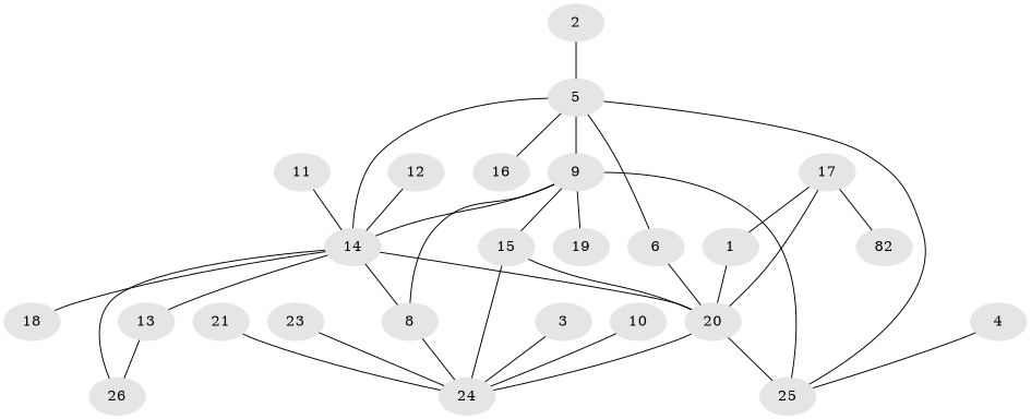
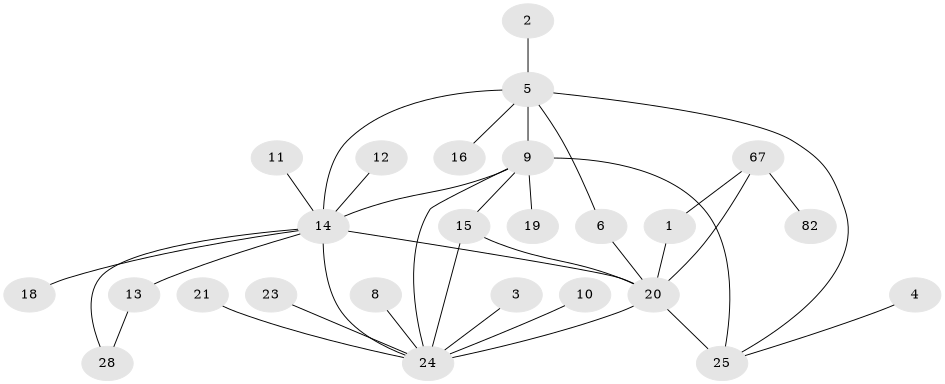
  graph {
    node [color=gray90 style=filled]
    edge [weight=1.0]
    1
    20
    24
    25
    2
    5
    6
    9
    14
    16
    3
    4
    15
    19
    13
-   26
+   26 [label=28]
    18
    8
    10
    11
    12
-   17
+   17 [label=67]
    n23 [label=82]
    21
    23
    1 -- 20
    20 -- 24
    20 -- 25
    2 -- 5
    5 -- 25
    5 -- 6
    5 -- 9
    5 -- 14
    5 -- 16
    6 -- 20
-   9 -- 8
+   9 -- 24
    9 -- 25 [weight=2.0]
    9 -- 14
    9 -- 15
    9 -- 19
    14 -- 20
-   14 -- 8
+   14 -- 24
    14 -- 13
    14 -- 26
    14 -- 18
    3 -- 24
    4 -- 25
    15 -- 20
    15 -- 24
    13 -- 26
    8 -- 24
    10 -- 24
    11 -- 14
    12 -- 14
    17 -- 1
    17 -- 20
    17 -- n23
    21 -- 24
    23 -- 24
  }
